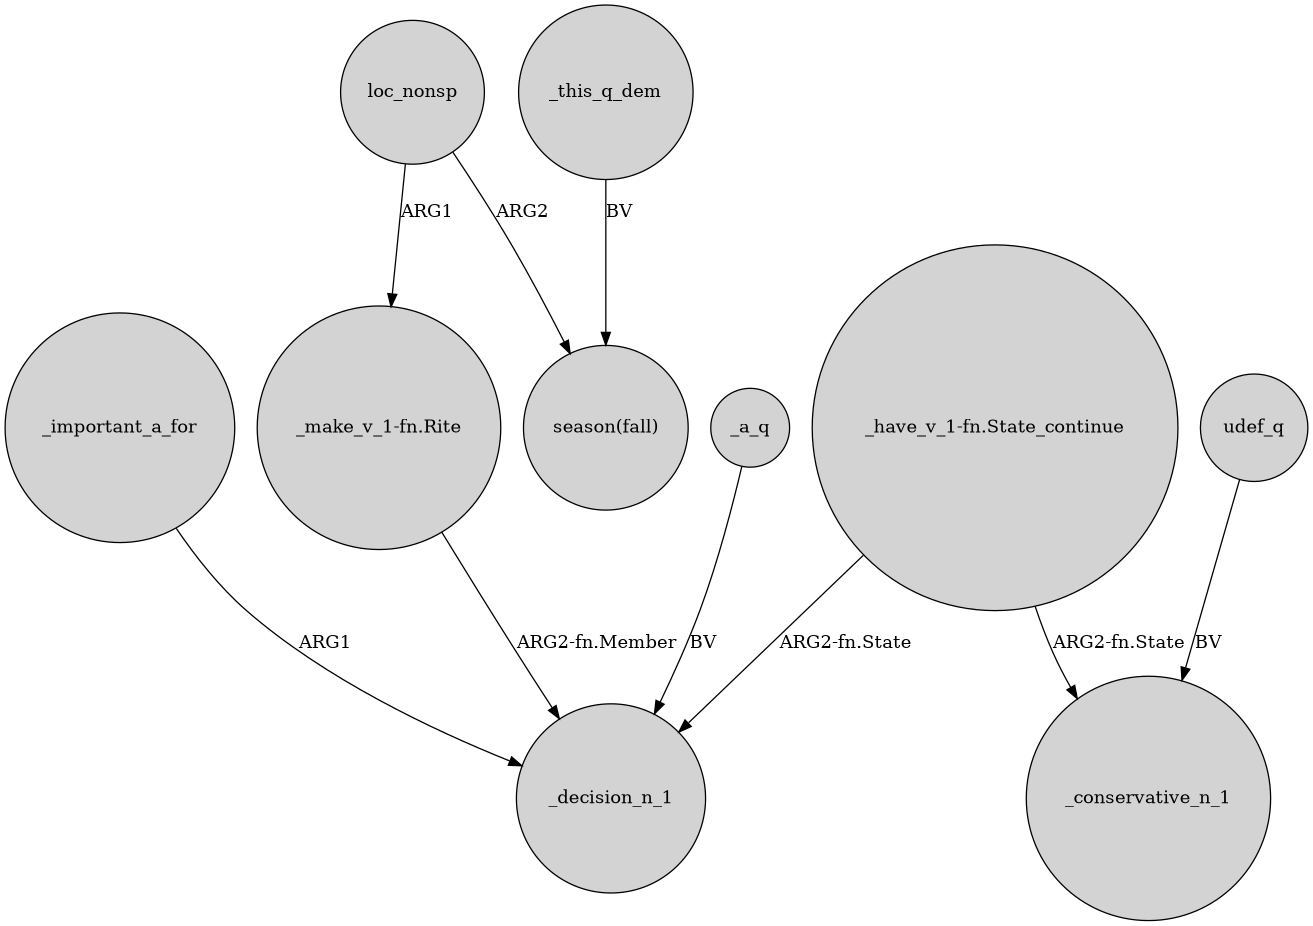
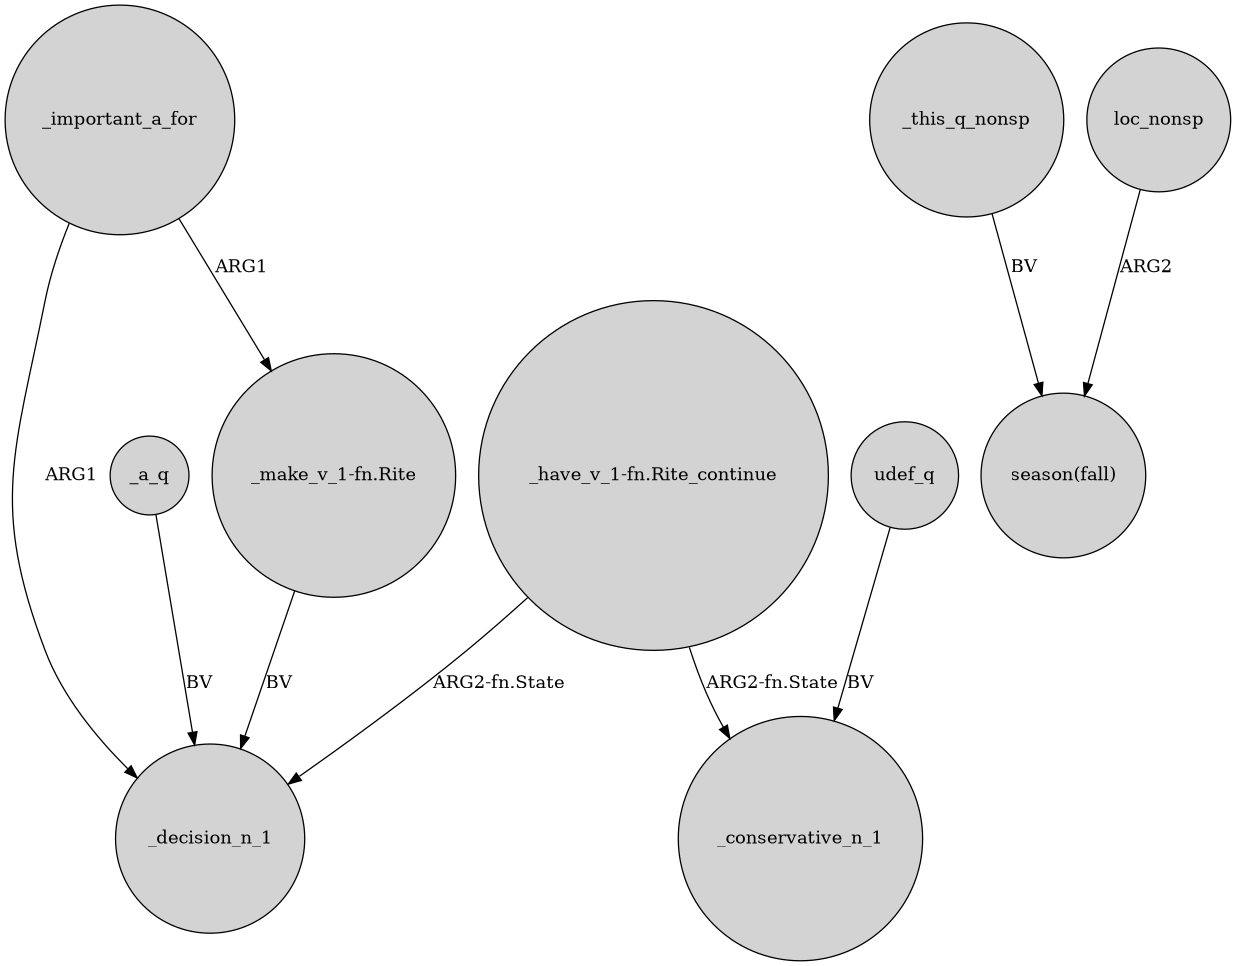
  digraph {
    node [shape=circle style=filled]
    _important_a_for
    _decision_n_1
    "_make_v_1-fn.Rite"
-   _this_q_dem
+   _this_q_dem [label=_this_q_nonsp]
    "season(fall)"
-   "_have_v_1-fn.State_continue"
+   "_have_v_1-fn.State_continue" [label="_have_v_1-fn.Rite_continue"]
    _conservative_n_1
    loc_nonsp
    _a_q
    udef_q
    _important_a_for -> _decision_n_1 [label=ARG1]
-   "_make_v_1-fn.Rite" -> _decision_n_1 [label="ARG2-fn.Member"]
+   "_make_v_1-fn.Rite" -> _decision_n_1 [label=BV]
    _this_q_dem -> "season(fall)" [label=BV]
    "_have_v_1-fn.State_continue" -> _decision_n_1 [label="ARG2-fn.State"]
    "_have_v_1-fn.State_continue" -> _conservative_n_1 [label="ARG2-fn.State"]
-   loc_nonsp -> "_make_v_1-fn.Rite" [label=ARG1]
+   _important_a_for -> "_make_v_1-fn.Rite" [label=ARG1]
    loc_nonsp -> "season(fall)" [label=ARG2]
    _a_q -> _decision_n_1 [label=BV]
    udef_q -> _conservative_n_1 [label=BV]
  }
